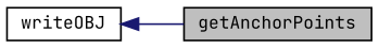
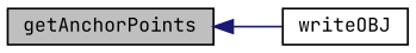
  digraph {
    rankdir=LR
    fontname="JetBrains Mono"
    node [color=black fontname="JetBrains Mono" fontsize=10 shape=record]
    n1 [fillcolor=grey75 fontcolor=black height=0.2 label=getAnchorPoints style=filled width=0.4]
    n2 [height=0.2 label=writeOBJ width=0.4]
-   n2 -> n1 [color=midnightblue dir=back fontname="JetBrains Mono" fontsize=10 labelfontname=FreeSans labelfontsize=10 style=solid]
+   n1 -> n2 [color=midnightblue dir=back fontname="JetBrains Mono" fontsize=10 labelfontname=FreeSans labelfontsize=10 style=solid]
  }
